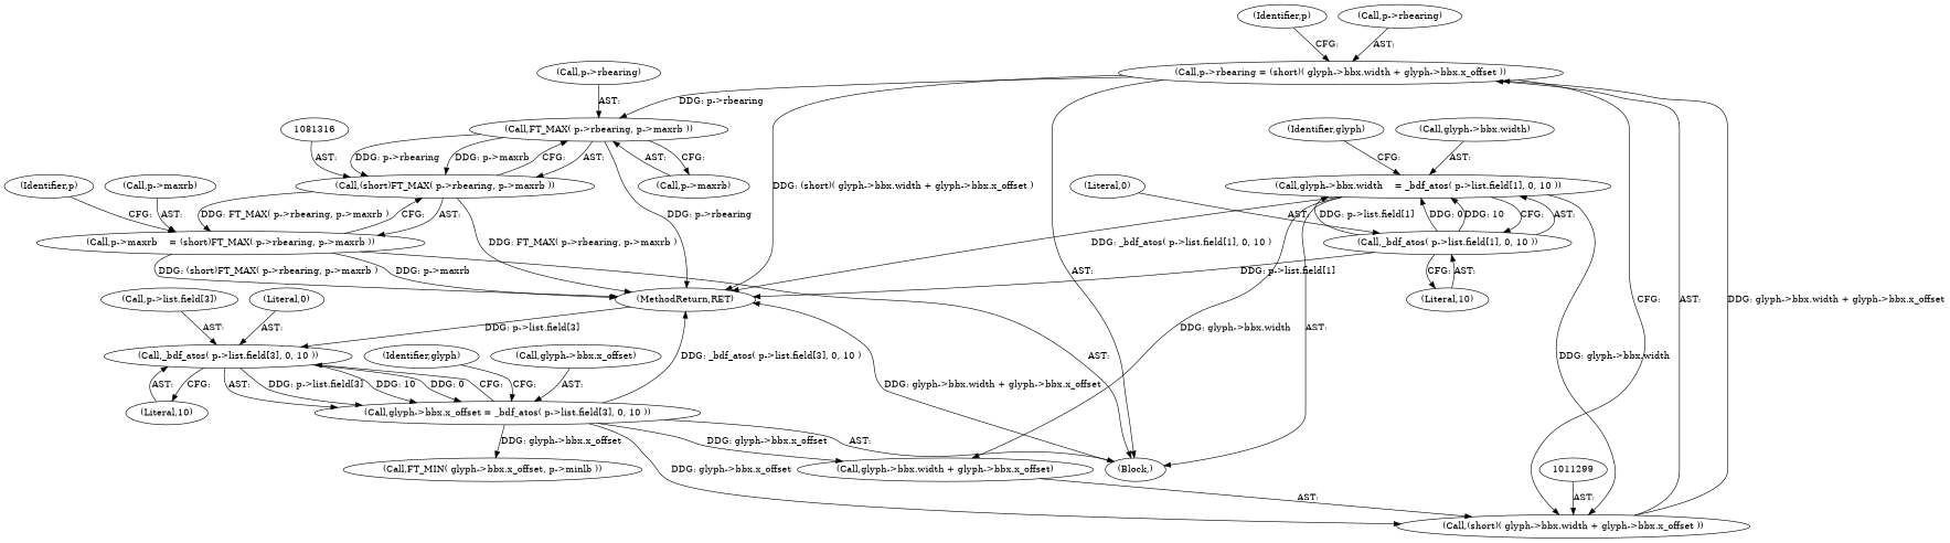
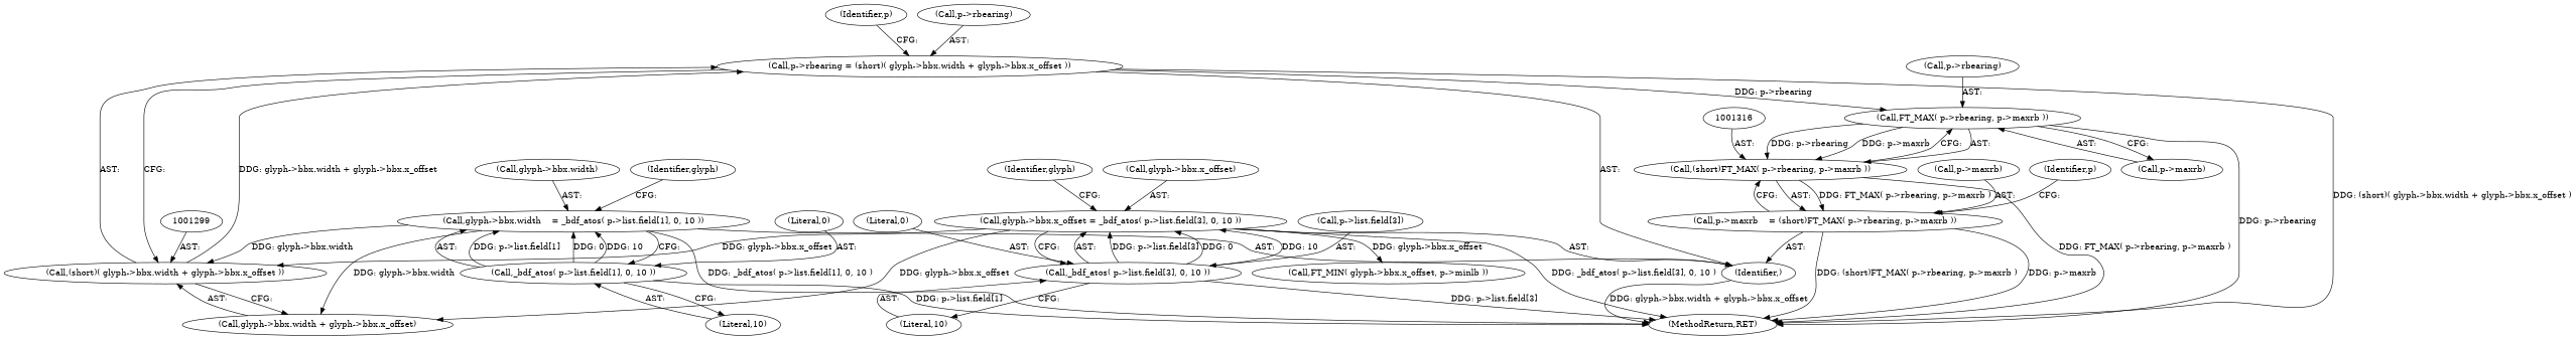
  digraph {
    n1 [label="(Call,p->rbearing = (short)( glyph->bbx.width + glyph->bbx.x_offset ))"]
    n2 [label="(Call,(short)( glyph->bbx.width + glyph->bbx.x_offset ))"]
    n3 [label="(Call,FT_MAX( p->rbearing, p->maxrb ))"]
-   n4 [label="(Block,)"]
+   n4 [label="(Identifier,)"]
    n5 [label="(MethodReturn,RET)"]
    n6 [label="(Call,glyph->bbx.width + glyph->bbx.x_offset)"]
    n7 [label="(Call,(short)FT_MAX( p->rbearing, p->maxrb ))"]
    n8 [label="(Call,p->maxrb)"]
    n9 [label="(Call,glyph->bbx.width    = _bdf_atos( p->list.field[1], 0, 10 ))"]
    n10 [label="(Call,_bdf_atos( p->list.field[1], 0, 10 ))"]
    n11 [label="(Literal,10)"]
    n12 [label="(Call,glyph->bbx.x_offset = _bdf_atos( p->list.field[3], 0, 10 ))"]
    n13 [label="(Call,_bdf_atos( p->list.field[3], 0, 10 ))"]
    n14 [label="(Call,FT_MIN( glyph->bbx.x_offset, p->minlb ))"]
    n15 [label="(Literal,10)"]
    n16 [label="(Call,p->maxrb    = (short)FT_MAX( p->rbearing, p->maxrb ))"]
    n17 [label="(Call,glyph->bbx.width)"]
    n18 [label="(Call,p->rbearing)"]
    n19 [label="(Call,p->maxrb)"]
    n20 [label="(Identifier,p)"]
    n21 [label="(Literal,0)"]
    n22 [label="(Identifier,p)"]
    n23 [label="(Call,p->list.field[3])"]
    n24 [label="(Identifier,glyph)"]
    n25 [label="(Call,p->rbearing)"]
    n26 [label="(Call,glyph->bbx.x_offset)"]
    n27 [label="(Identifier,glyph)"]
    n28 [label="(Literal,0)"]
-   1001299 [label=1011299]
-   1001316 [label=1081316]
+   1001299
+   1001316
    n1 -> n2 [label="CFG: "]
    n1 -> n3 [label="DDG: p->rbearing"]
    n1 -> n4 [label="AST: "]
    n1 -> n5 [label="DDG: (short)( glyph->bbx.width + glyph->bbx.x_offset )"]
    n2 -> n1 [label="AST: "]
    n2 -> n1 [label="DDG: glyph->bbx.width + glyph->bbx.x_offset"]
+   n2 -> n6 [label="CFG: "]
    n3 -> n5 [label="DDG: p->rbearing"]
    n3 -> n7 [label="AST: "]
    n3 -> n7 [label="DDG: p->rbearing"]
    n3 -> n7 [label="DDG: p->maxrb"]
    n3 -> n8 [label="CFG: "]
    n4 -> n5 [label="DDG: glyph->bbx.width + glyph->bbx.x_offset"]
    n6 -> n2 [label="AST: "]
    n7 -> n3 [label="CFG: "]
    n7 -> n5 [label="DDG: FT_MAX( p->rbearing, p->maxrb )"]
    n7 -> n16 [label="AST: "]
    n7 -> n16 [label="DDG: FT_MAX( p->rbearing, p->maxrb )"]
    n8 -> n3 [label="AST: "]
    n9 -> n2 [label="DDG: glyph->bbx.width"]
    n9 -> n4 [label="AST: "]
    n9 -> n5 [label="DDG: _bdf_atos( p->list.field[1], 0, 10 )"]
    n9 -> n6 [label="DDG: glyph->bbx.width"]
    n9 -> n10 [label="CFG: "]
    n10 -> n5 [label="DDG: p->list.field[1]"]
    n10 -> n9 [label="AST: "]
    n10 -> n9 [label="DDG: p->list.field[1]"]
    n10 -> n9 [label="DDG: 0"]
    n10 -> n9 [label="DDG: 10"]
    n10 -> n11 [label="CFG: "]
    n11 -> n10 [label="AST: "]
    n12 -> n2 [label="DDG: glyph->bbx.x_offset"]
    n12 -> n4 [label="AST: "]
    n12 -> n5 [label="DDG: _bdf_atos( p->list.field[3], 0, 10 )"]
    n12 -> n6 [label="DDG: glyph->bbx.x_offset"]
    n12 -> n13 [label="CFG: "]
    n12 -> n14 [label="DDG: glyph->bbx.x_offset"]
-   n5 -> n13 [label="DDG: p->list.field[3]"]
+   n13 -> n5 [label="DDG: p->list.field[3]"]
    n13 -> n12 [label="AST: "]
    n13 -> n12 [label="DDG: p->list.field[3]"]
    n13 -> n12 [label="DDG: 0"]
    n13 -> n12 [label="DDG: 10"]
    n13 -> n15 [label="CFG: "]
    n15 -> n13 [label="AST: "]
    n16 -> n4 [label="AST: "]
    n16 -> n5 [label="DDG: p->maxrb"]
    n16 -> n5 [label="DDG: (short)FT_MAX( p->rbearing, p->maxrb )"]
    n16 -> n7 [label="CFG: "]
    n17 -> n9 [label="AST: "]
    n18 -> n3 [label="AST: "]
    n19 -> n16 [label="AST: "]
    n20 -> n16 [label="CFG: "]
    n21 -> n13 [label="AST: "]
    n22 -> n1 [label="CFG: "]
    n23 -> n13 [label="AST: "]
    n24 -> n12 [label="CFG: "]
    n25 -> n1 [label="AST: "]
    n26 -> n12 [label="AST: "]
    n27 -> n9 [label="CFG: "]
    n28 -> n10 [label="AST: "]
    1001299 -> n2 [label="AST: "]
    1001316 -> n7 [label="AST: "]
  }
